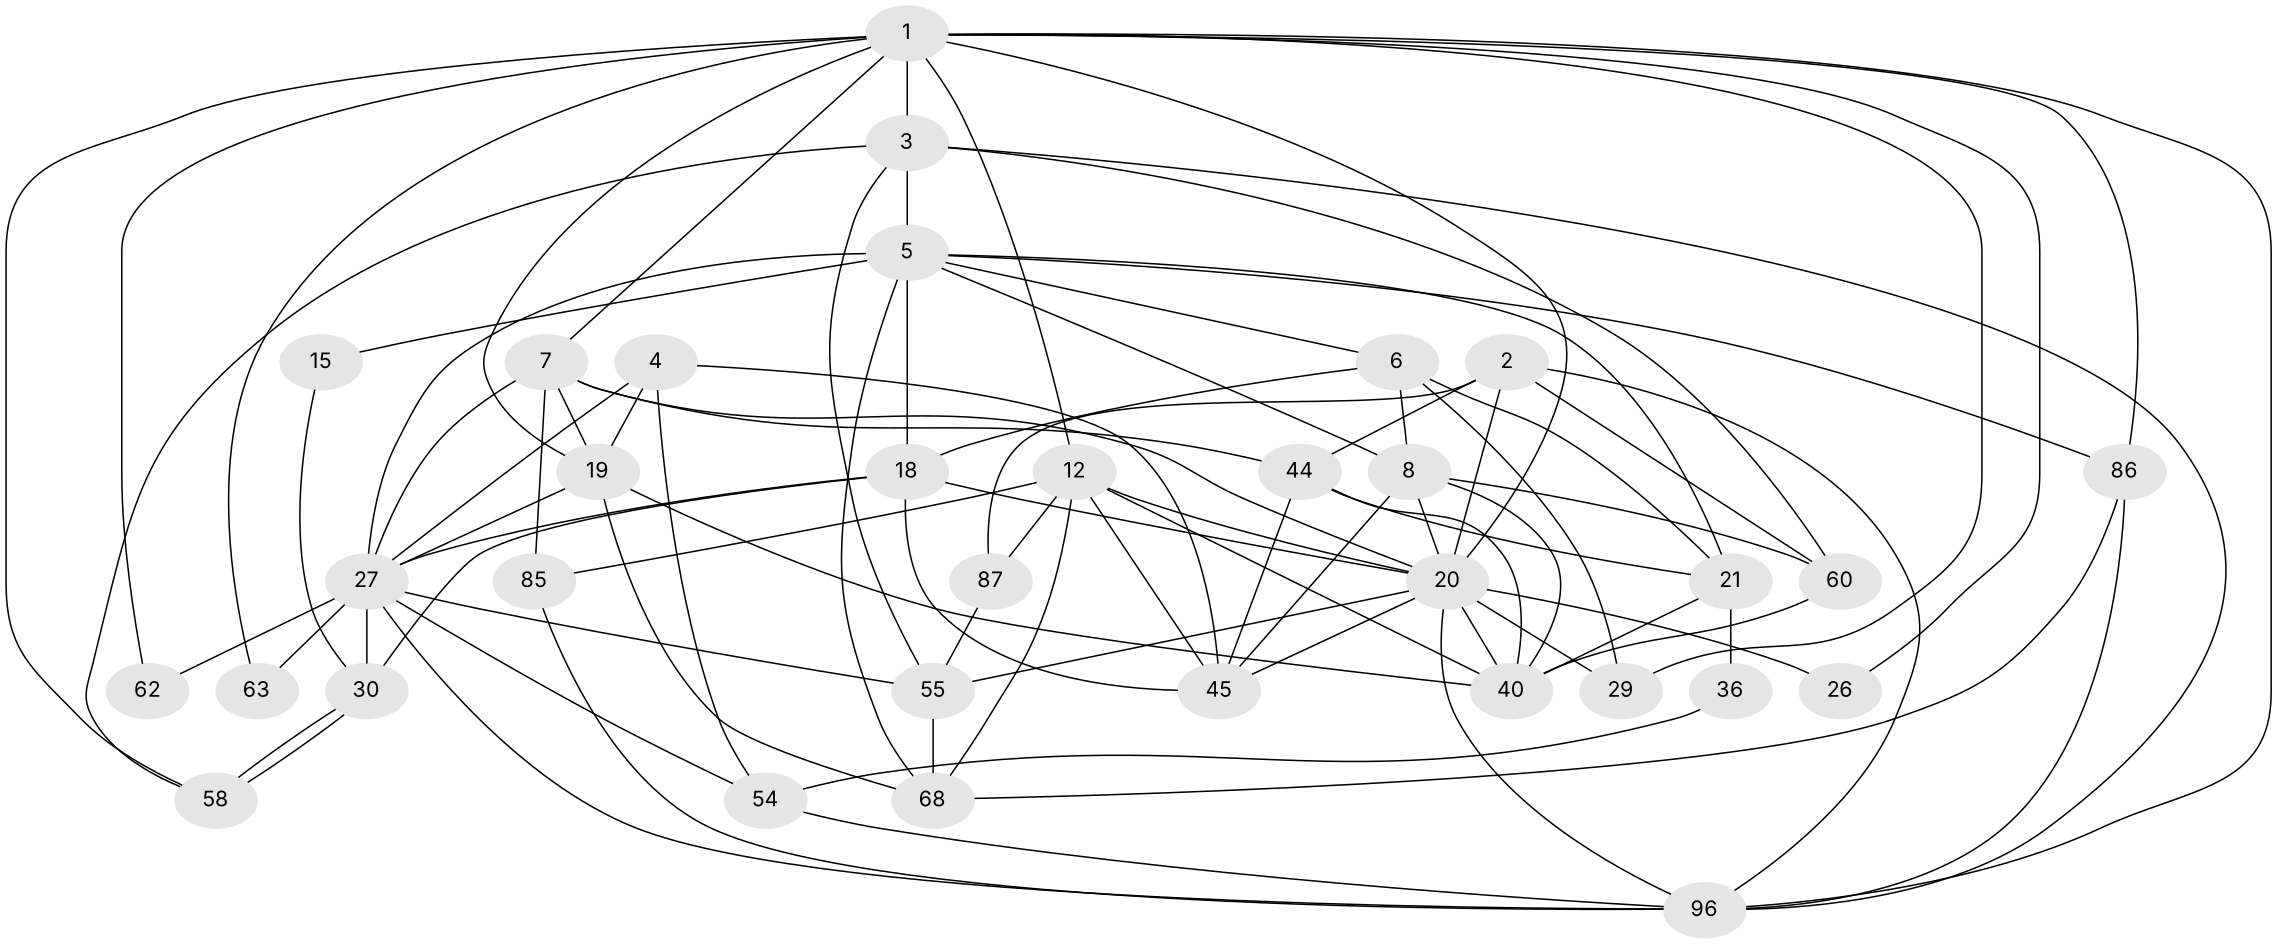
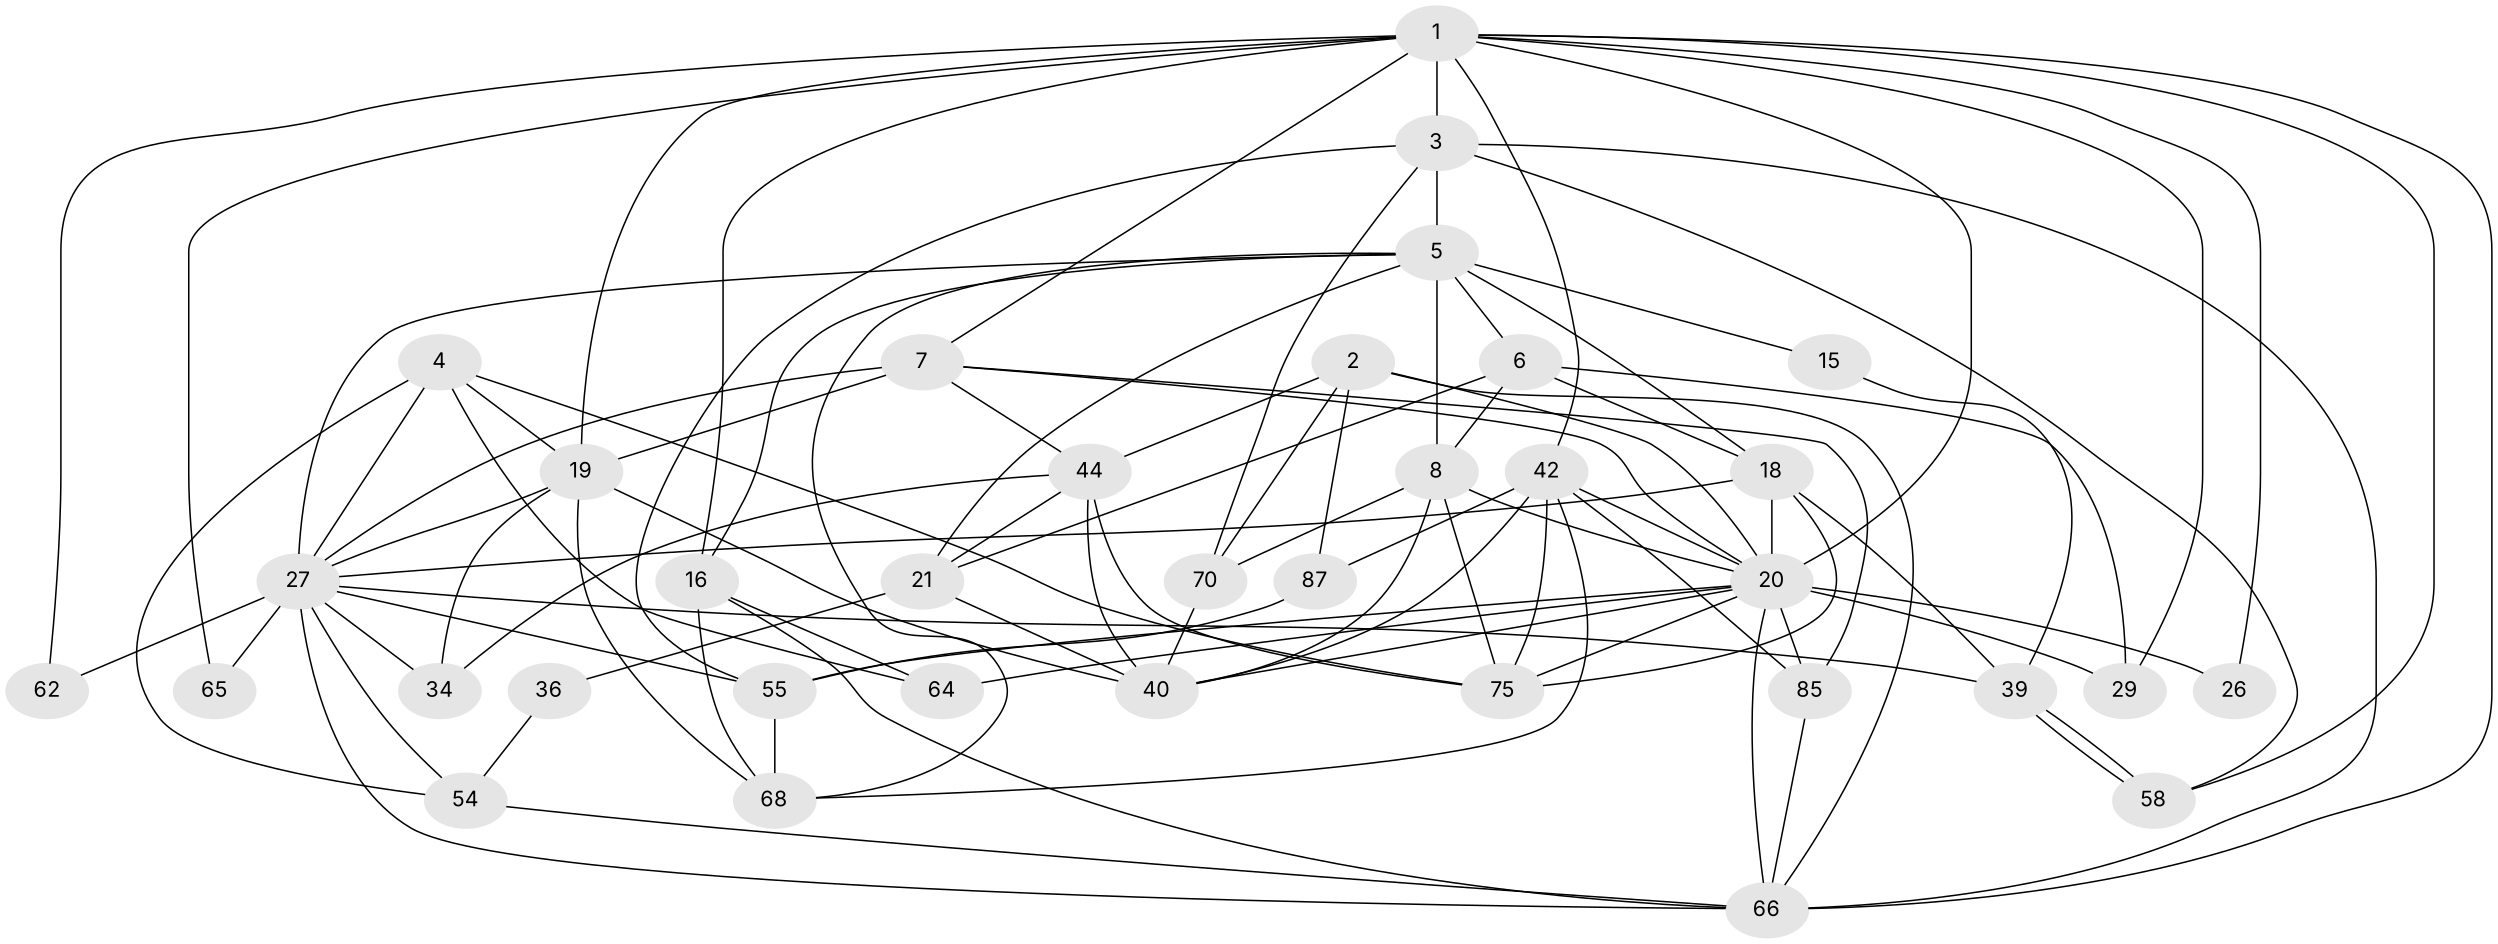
  graph {
    fontname=Inter
    node [color=gray90 fontname=Inter style=filled]
    edge [fontname=Inter]
    1 [super="+9+51"]
    3 [super="+41"]
    7 [super="+24"]
-   12 [super="+17"]
-   16 [super="+59" label=86]
+   12 [super="+17" label=42]
+   16 [super="+59"]
    19 [super="+23"]
    20 [super="+26"]
    n8 [label=26]
    29
    58
    62
-   63
-   66 [super="+67" label=96]
-   60
+   63 [label=65]
+   66 [super="+67"]
+   60 [label=70]
    5 [super="+11+50+42"]
    55
    n17 [label=44 super="+38"]
    27 [super="+31+56"]
    n19 [label=85]
    n20 [label=87]
-   45 [super="+52"]
+   45 [super="+52" label=75]
    68
    40 [super="+48+43"]
+   64
    18 [super="+44+53"]
-   30
+   30 [label=39]
+   34
    2 [super="+22"]
    21 [super="+28"]
    6 [super="+70"]
    8 [super="+10"]
    15
    4 [super="+46"]
    54
    n35 [label=36]
    1 -- 3
    1 -- 7
    1 -- 12
    1 -- 16
    1 -- 19
    1 -- 20
    1 -- n8
    1 -- 29
    1 -- 58
    1 -- 62 [weight=2]
    1 -- 63
    1 -- 66
    3 -- 58
    3 -- 66
    3 -- 60
    3 -- 5
    3 -- 55
    7 -- 19
    7 -- 20
    7 -- n17
    7 -- 27
    7 -- n19
    12 -- 20
    12 -- n19
    12 -- n20
    12 -- 45
    12 -- 68
    12 -- 40
    16 -- 66
    16 -- 68
+   16 -- 64
    19 -- 27
    19 -- 68
    19 -- 40 [weight=2]
+   19 -- 34
    20 -- n8
    20 -- 29
    20 -- 66
    20 -- 55
+   20 -- n19
    20 -- 45
    20 -- 40
+   20 -- 64
    60 -- 40
    5 -- 16
    5 -- 27
    5 -- 68
    5 -- 18 [weight=2]
    5 -- 21
    5 -- 6
    5 -- 8
    5 -- 15
    55 -- 68
    n17 -- 45
    n17 -- 40
+   n17 -- 34
    n17 -- 21
    27 -- 62
    27 -- 63
    27 -- 66
    27 -- 55
    27 -- 30
+   27 -- 34
    27 -- 54
    n19 -- 66
    n20 -- 55
    18 -- 20 [weight=4]
    18 -- 27
    18 -- 45
    18 -- 30
    30 -- 58
    30 -- 58
    2 -- 20 [weight=2]
    2 -- 66
    2 -- 60
    2 -- n17
    2 -- n20
    21 -- 40
    21 -- n35
    6 -- 29
    6 -- 18
    6 -- 21
    6 -- 8 [weight=2]
    8 -- 20
    8 -- 60
    8 -- 45
    8 -- 40
    15 -- 30
    4 -- 19
    4 -- 27
    4 -- 45
+   4 -- 64
    4 -- 54
    54 -- 66
    n35 -- 54
  }
